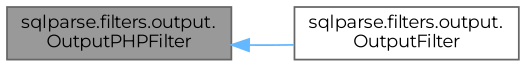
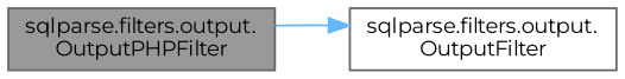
  digraph {
    rankdir=LR
    fontname=Montserrat
    node [color=gray40 fontname=Montserrat fontsize=10 shape=box style=filled]
    n1 [fillcolor=grey60 fontcolor=black height=0.2 label="sqlparse.filters.output.\lOutputPHPFilter" width=0.4]
    n2 [fillcolor=white height=0.2 label="sqlparse.filters.output.\lOutputFilter" width=0.4]
-   n1 -> n2 [color=steelblue1 dir=back fontname=Montserrat fontsize=10 labelfontname=Helvetica labelfontsize=10 style=solid]
+   n2 -> n1 [color=steelblue1 dir=back fontname=Montserrat fontsize=10 labelfontname=Helvetica labelfontsize=10 style=solid]
  }
